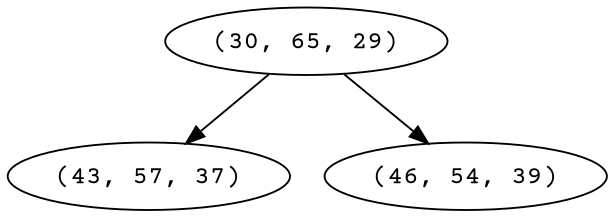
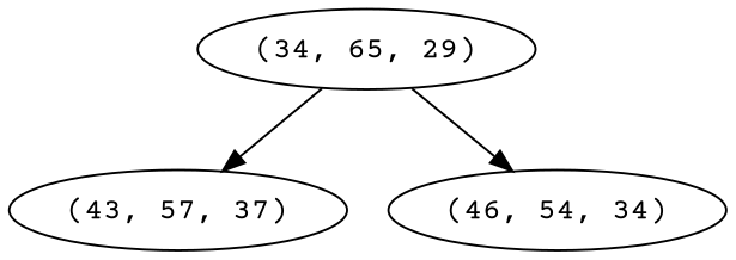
  digraph {
    fontname="Courier Prime"
    node [fontname="Courier Prime"]
    edge [fontname="Courier Prime"]
-   "(34, 65, 29)" [label="(30, 65, 29)"]
+   "(34, 65, 29)"
    "(43, 57, 37)"
-   "(46, 54, 39)"
+   "(46, 54, 39)" [label="(46, 54, 34)"]
    "(34, 65, 29)" -> "(43, 57, 37)"
    "(34, 65, 29)" -> "(46, 54, 39)"
  }
